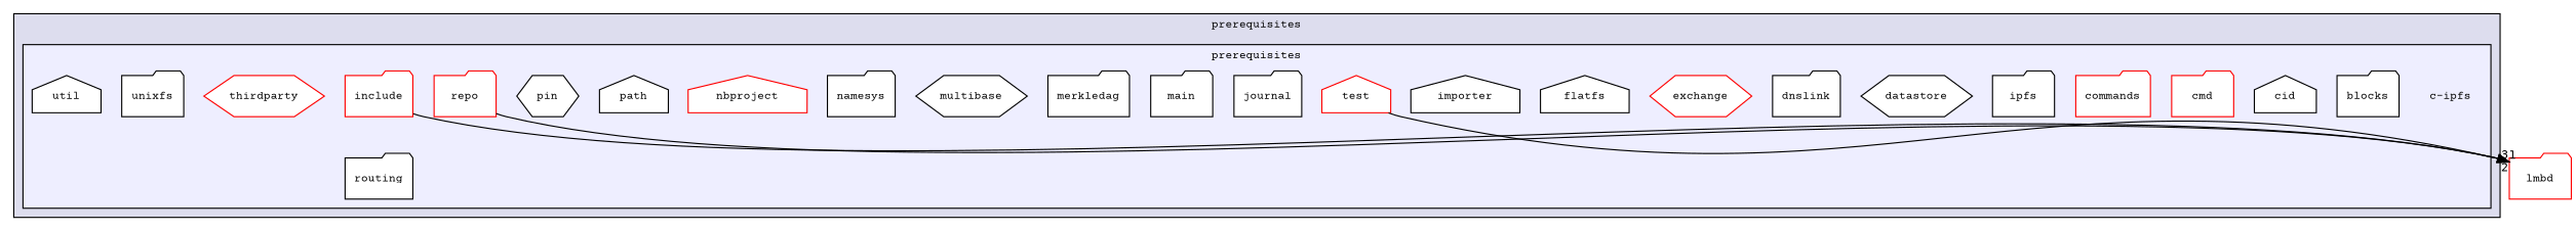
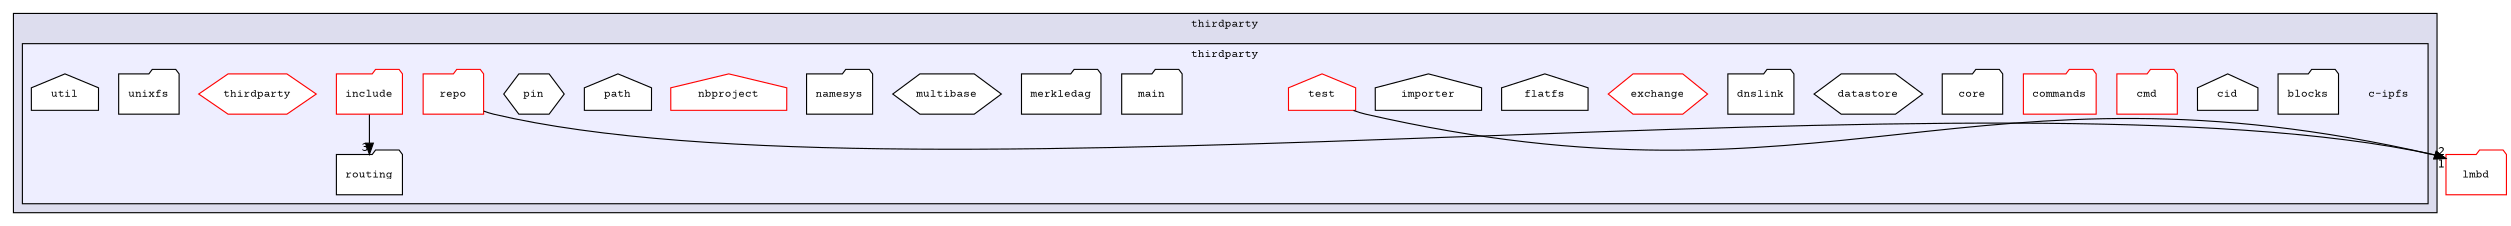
  digraph {
    compound=true
    fontname="Courier Prime"
    node [fontname="Courier Prime" fontsize=10 shape=folder color=black fillcolor=white style=filled]
    edge [labeldistance=1.5 labelfontname=Helvetica labelfontsize=10 arrowhead=normal fontname="Courier Prime"]
    n1 [label="c-ipfs" shape=plaintext color="" fillcolor="" style=""]
    n2 [label=blocks]
    n3 [label=cid shape=house]
    n4 [color=red label=cmd]
    n5 [color=red label=commands]
-   n6 [label=ipfs]
+   n6 [label=core]
    n7 [label=datastore shape=hexagon]
    n8 [label=dnslink]
    n9 [color=red label=exchange shape=hexagon]
    n10 [label=flatfs shape=house]
    n11 [label=importer shape=house]
    n12 [color=red label=include]
-   n13 [label=journal]
    n14 [label=main]
    n15 [label=merkledag]
    n16 [label=multibase shape=hexagon]
    n17 [label=namesys]
    n18 [color=red label=nbproject shape=house]
    n19 [label=path shape=house]
    n20 [label=pin shape=hexagon]
    n21 [color=red label=repo]
    n22 [label=routing]
    n23 [color=red label=test shape=house]
    n24 [color=red label=thirdparty shape=hexagon]
    n25 [label=unixfs]
    n26 [label=util shape=house]
    n27 [color=red label=lmbd]
    subgraph cluster_1 {
      bgcolor="#ddddee"
      fontsize=10
-     label=prerequisites
+     label=thirdparty
      pencolor=black
      subgraph cluster_2 {
        bgcolor="#eeeeff"
        fontsize=10
        pencolor=black
        n1
        n2
        n3
        n4
        n5
        n6
        n7
        n8
        n9
        n10
        n11
        n12
-       n13
        n14
        n15
        n16
        n17
        n18
        n19
        n20
        n21
        n22
        n23
        n24
        n25
        n26
      }
    }
-   n12 -> n27 [headlabel=3]
+   n12 -> n22 [headlabel=3]
    n21 -> n27 [headlabel=2]
    n23 -> n27 [headlabel=1 arrowhead=onormal]
  }
